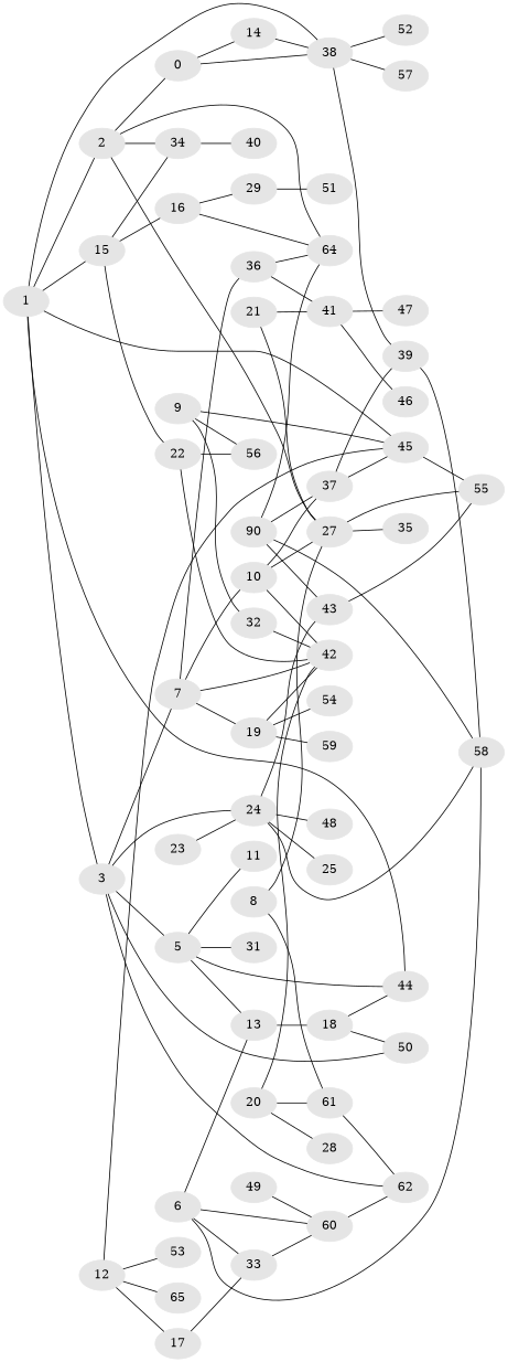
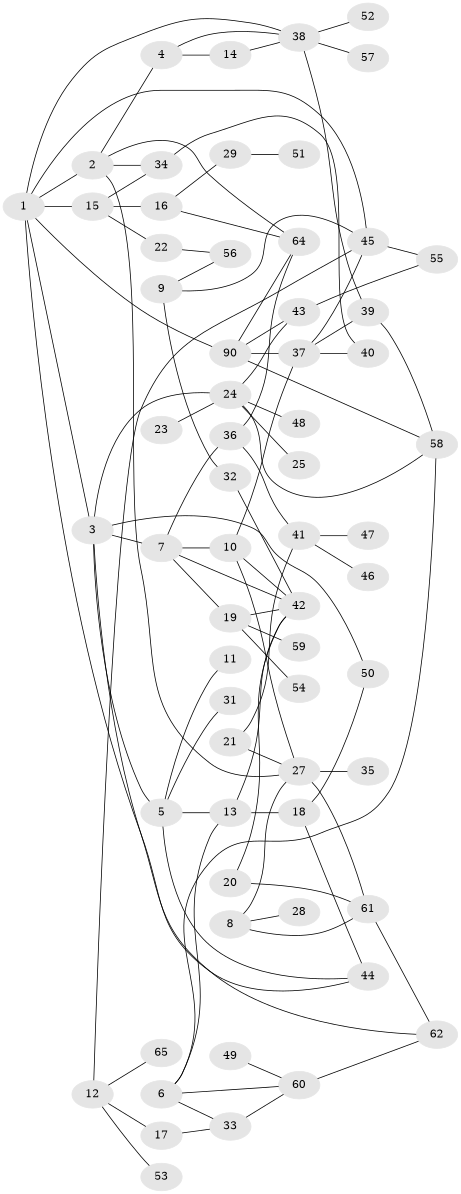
  graph {
    rankdir=LR
    node [color=gray90 style=filled]
    edge [weight=1.0]
    1
    2
    3
    15
    n5 [label=90]
    38
    44
    45
-   4 [label=0]
+   4
    27
    34
    64
    5
    7
    24
    50
    62
    16
    22
    37
    58
    43
    39
    52
    57
    55
    14
    35
    40
    11
    13
    31
    10
    19
    36
    42
    25
    48
    18
    6
    33
    60
    54
    59
    41
    8
    28
    61
    9
    32
    56
    12
    17
    53
    n55 [label=65]
    29
    51
    20
    21
    46
    47
    23
    49
    1 -- 2
    1 -- 3
    1 -- 15
+   1 -- n5
    1 -- 38
    1 -- 44
    1 -- 45
    2 -- 4
    2 -- 27
    2 -- 34
    2 -- 64
    3 -- 5
    3 -- 7
    3 -- 24
    3 -- 50
    3 -- 62
    15 -- 34
    15 -- 16
    15 -- 22
    n5 -- 64
    n5 -- 37
    n5 -- 58
    n5 -- 43
    38 -- 39
    38 -- 52
    38 -- 57
    45 -- 55
    4 -- 38
    4 -- 14
-   27 -- 55
+   27 -- 61
    27 -- 35 [weight=2.0]
    34 -- 40
    5 -- 44
    5 -- 11
    5 -- 13
    5 -- 31
    7 -- 10
    7 -- 19
    7 -- 36
    7 -- 42
    24 -- 58
    24 -- 43
    24 -- 25
    24 -- 48
    16 -- 64
    16 -- 29 [weight=2.0]
    22 -- 56
    37 -- 45
    37 -- 39
+   37 -- 40
    43 -- 55
    39 -- 58
    14 -- 38
-   22 -- 42
+   13 -- 42
    13 -- 18
    10 -- 27
    10 -- 37
    10 -- 42
    19 -- 42
    19 -- 54
    19 -- 59
    36 -- 64
    36 -- 41
    18 -- 44
    18 -- 50
    6 -- 58
    6 -- 13
    6 -- 33
    6 -- 60
    33 -- 60
    60 -- 62
    41 -- 46
    41 -- 47
    8 -- 27
-   20 -- 28
+   8 -- 28
    8 -- 61
    61 -- 62
    9 -- 45
    9 -- 32
    9 -- 56
    32 -- 42
    12 -- 45
    12 -- 17
    12 -- 53
    12 -- n55
    17 -- 33
    29 -- 51
    20 -- 42
    20 -- 61
    21 -- 27
    21 -- 41
    23 -- 24
    49 -- 60
  }
